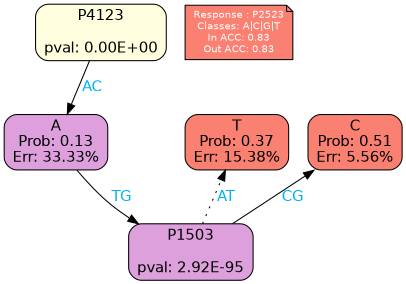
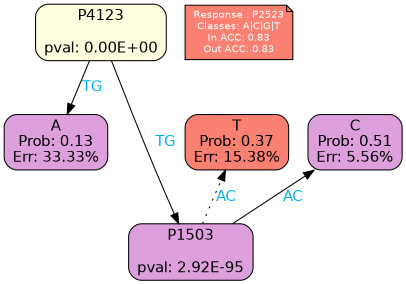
  digraph {
    ranksep=equally
    splines=polylines
    node [color=black fillcolor=salmon fontname=helvetica shape=box style="filled, rounded"]
    edge [fontcolor=deepskyblue2 fontname=helvetica style=solid]
    n1 [fillcolor=plum label="A\nProb: 0.13\nErr: 33.33%"]
    n2 [label="T\nProb: 0.37\nErr: 15.38%"]
-   n3 [label="C\nProb: 0.51\nErr: 5.56%"]
+   n3 [fillcolor=plum label="C\nProb: 0.51\nErr: 5.56%"]
    n4 [align=left fontcolor=white fontsize=10 label="Response : P2523\nClasses: A|C|G|T\nIn ACC: 0.83\nOut ACC: 0.83\n" shape=note style=filled]
    n5 [fillcolor=lightyellow label="P4123\n\npval: 0.00E+00"]
    n6 [fillcolor=plum label="P1503\n\npval: 2.92E-95"]
    subgraph sub_1 {
      rank=same
      n1
      n2
      n3
    }
    subgraph sub_2 {
      rank=same
      n4
      n5
    }
-   n5 -> n1 [label=AC]
-   n1 -> n6 [label=TG]
-   n6 -> n2 [label=AT style=dotted]
-   n6 -> n3 [label=CG]
+   n5 -> n1 [label=TG]
+   n5 -> n6 [label=TG]
+   n6 -> n2 [label=AC style=dotted]
+   n6 -> n3 [label=AC]
  }
